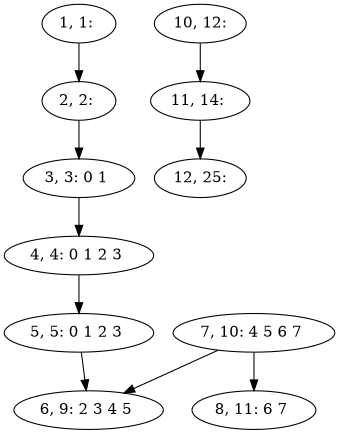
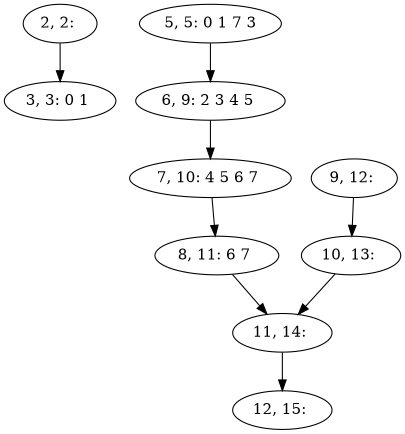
  digraph {
-   n1 [label="1, 1: "]
    n2 [label="2, 2: "]
    n3 [label="3, 3: 0 1 "]
-   n4 [label="4, 4: 0 1 2 3 "]
-   n5 [label="5, 5: 0 1 2 3 "]
+   n5 [label="5, 5: 0 1 7 3"]
    n6 [label="6, 9: 2 3 4 5 "]
    n7 [label="7, 10: 4 5 6 7 "]
-   n9 [label="10, 12:"]
+   n8 [label="9, 12: "]
+   n9 [label="10, 13: "]
    n10 [label="8, 11: 6 7 "]
    n11 [label="11, 14: "]
-   n12 [label="12, 25:"]
-   n1 -> n2
+   n12 [label="12, 15: "]
    n2 -> n3
-   n3 -> n4
-   n4 -> n5
    n5 -> n6
-   n7 -> n6
+   n6 -> n7
    n7 -> n10
+   n8 -> n9
    n9 -> n11
+   n10 -> n11
    n11 -> n12
  }
